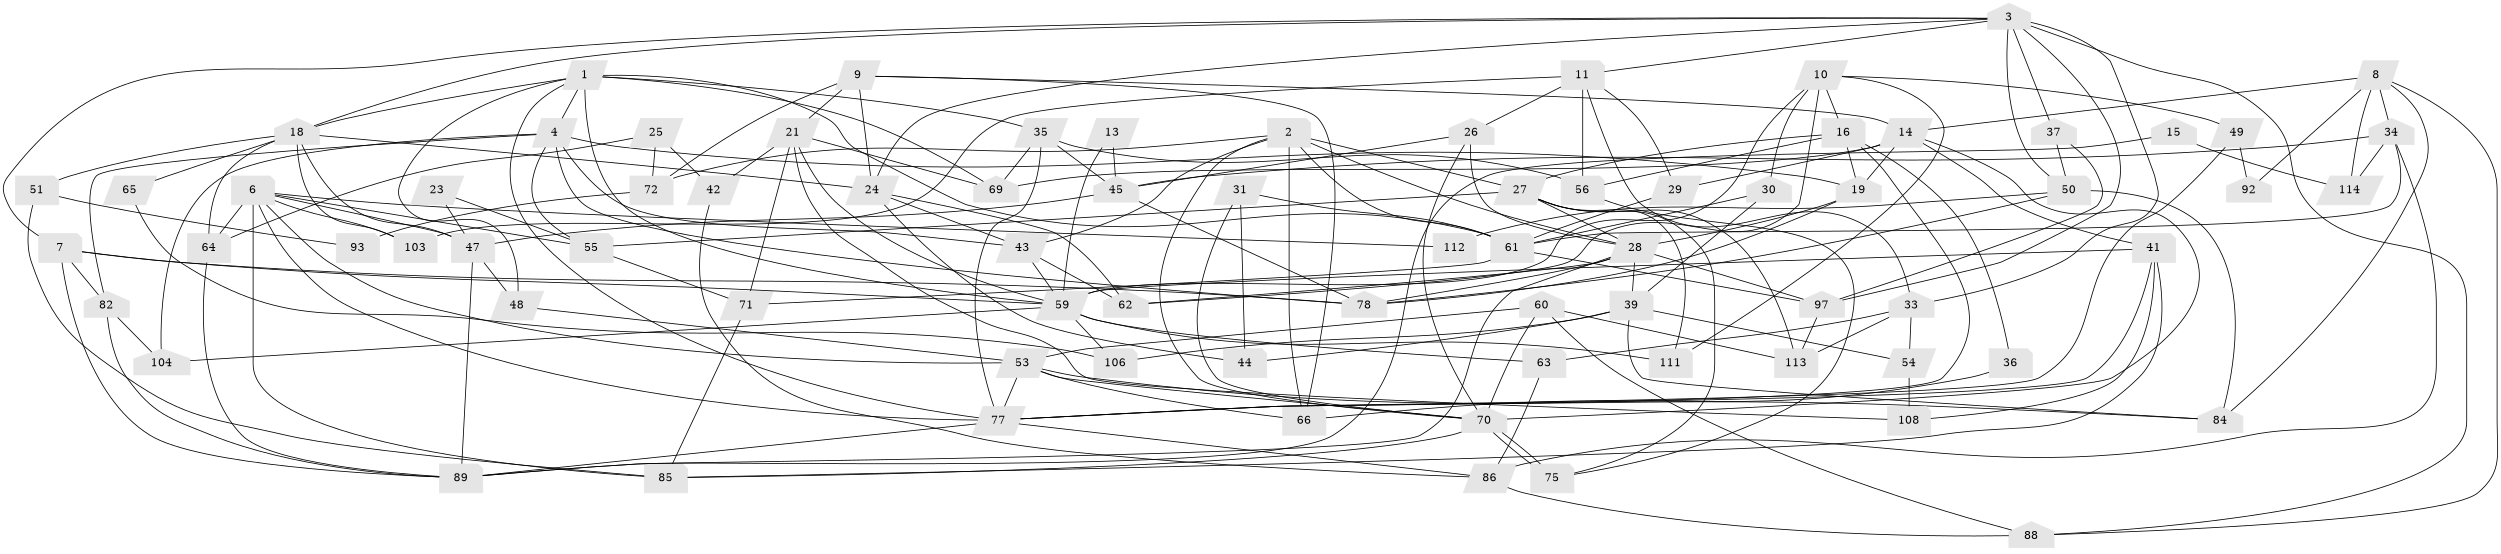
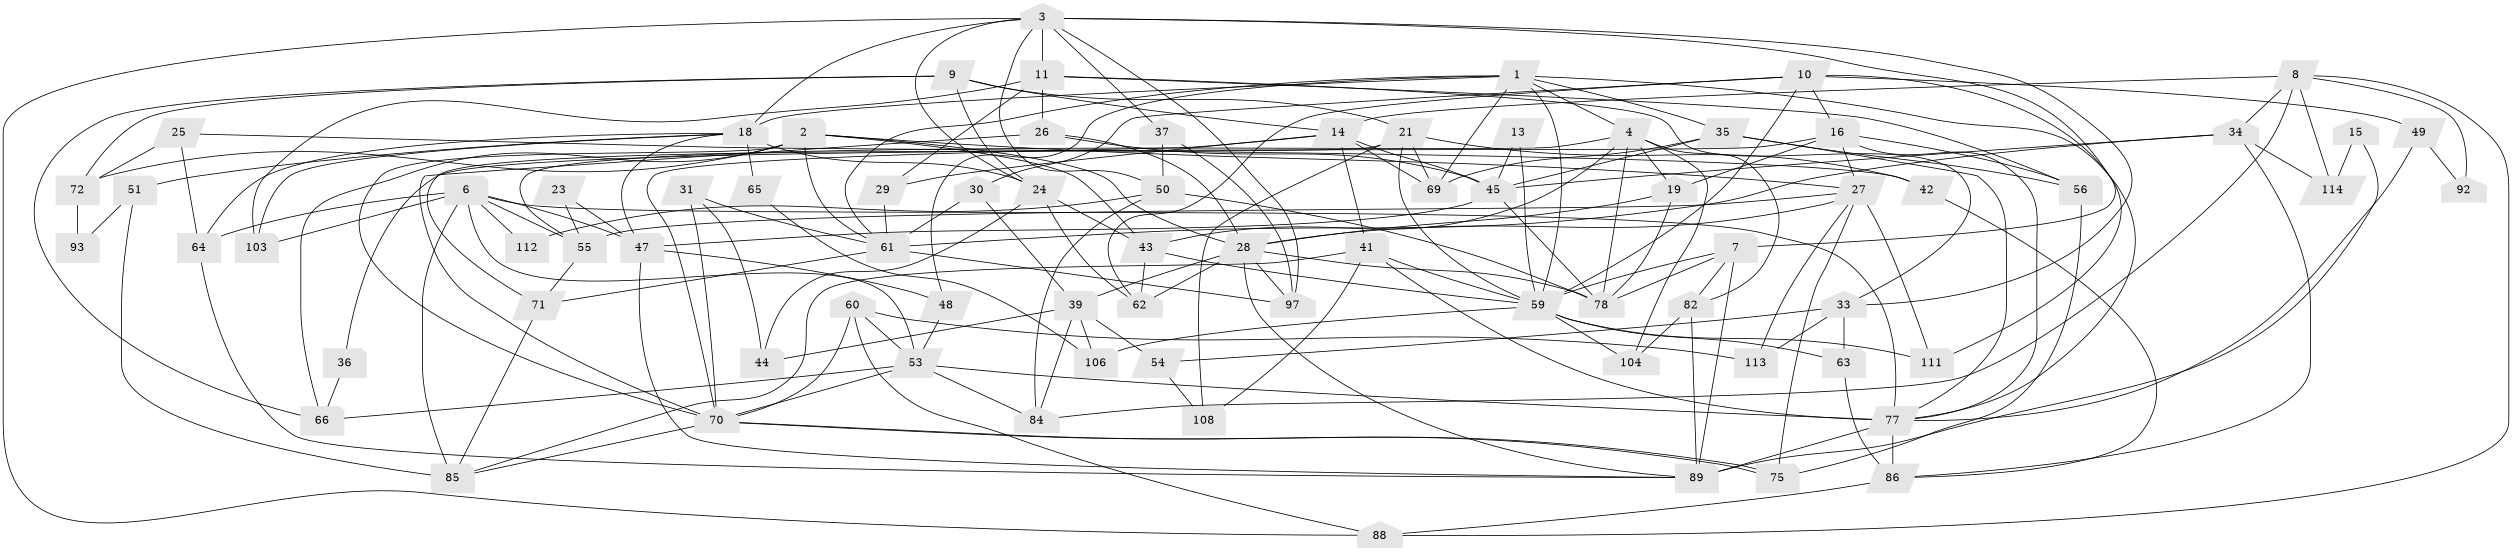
  graph {
    node [color=gray90 shape=note style=filled]
    1 [shape=parallelogram super="+52"]
    4 [shape=parallelogram super="+99"]
    18 [shape=house super="+68"]
    35 [shape=parallelogram super="+46"]
    48 [shape=parallelogram]
    59 [shape=parallelogram super="+100"]
    61 [super="+74"]
    69 [shape=house]
    77 [shape=parallelogram super="+110"]
    43 [shape=parallelogram super="+83"]
    19 [shape=house super="+81"]
    55
    78 [shape=house super="+95"]
    82 [shape=house]
    104 [shape=house]
    24 [shape=parallelogram super="+102"]
    47 [super="+96"]
    64 [super="+80"]
    103
    51
    65 [shape=parallelogram]
    56
    45 [shape=house super="+94"]
    53 [shape=parallelogram super="+76"]
    111
    63
    106
    97 [shape=house super="+98"]
    71 [shape=parallelogram]
    89 [super="+90"]
    86 [shape=parallelogram]
    2 [super="+12"]
    27 [shape=parallelogram super="+79"]
    28 [shape=parallelogram super="+32"]
    66
    70 [shape=house super="+73"]
    72
    75
    113
    62 [shape=house]
    39 [super="+101"]
    85 [super="+107"]
    93
    3 [shape=house super="+5"]
    7 [super="+58"]
    11 [super="+60"]
    33 [shape=house super="+57"]
    37 [shape=house]
    50 [super="+67"]
    88 [shape=house]
    26 [shape=house]
    29 [shape=parallelogram]
    44
    54 [shape=parallelogram]
    112
    84 [shape=house]
    6 [super="+91"]
    8 [shape=parallelogram super="+109"]
    14 [shape=parallelogram super="+17"]
    34 [shape=house]
    92 [shape=house]
    114 [shape=parallelogram]
    41 [super="+115"]
    9 [shape=parallelogram super="+87"]
    21 [shape=parallelogram super="+22"]
    42 [shape=parallelogram]
    108
    10 [shape=parallelogram super="+38"]
    16 [super="+105"]
    30 [shape=house]
    49 [shape=parallelogram]
    36
    13 [shape=parallelogram]
    15 [shape=house]
    23 [shape=parallelogram]
    25 [shape=parallelogram]
    31 [shape=parallelogram]
    n78 [label=60 shape=house]
    1 -- 4
    1 -- 18
    1 -- 35
    1 -- 48
    1 -- 59
    1 -- 61
    1 -- 69
    1 -- 77
    4 -- 43
    4 -- 19 [weight=2]
    4 -- 55
    4 -- 78
    4 -- 82
    4 -- 104
    18 -- 24
    18 -- 47
    18 -- 64
    18 -- 103
    18 -- 51
    18 -- 65 [weight=2]
    35 -- 69
    35 -- 77
    35 -- 56
    35 -- 45
    48 -- 53
    59 -- 104
    59 -- 111
    59 -- 63
    59 -- 106
    61 -- 97
    61 -- 71
    77 -- 89 [weight=2]
    77 -- 86
    43 -- 59
    43 -- 62
    19 -- 78
    19 -- 28
    55 -- 71
    82 -- 104
    82 -- 89
    24 -- 43
    24 -- 62
    24 -- 44
    47 -- 48
    47 -- 89
    64 -- 89
    51 -- 85
    51 -- 93
    65 -- 106
    56 -- 75
    45 -- 78
    45 -- 47
    53 -- 77
    53 -- 66
    53 -- 70
    53 -- 84
    63 -- 86
-   97 -- 113
    71 -- 85
    86 -- 88
    2 -- 61
    2 -- 43
    2 -- 27
    2 -- 28
    2 -- 66
    2 -- 70
    2 -- 72
    27 -- 55
    27 -- 111
    27 -- 28
    27 -- 75
    27 -- 113
    28 -- 78
    28 -- 97
    28 -- 89
    28 -- 62
    28 -- 39
    70 -- 75
    70 -- 75
    70 -- 85
    72 -- 93
    39 -- 106
    39 -- 44
    39 -- 54
    39 -- 84
    3 -- 18
    3 -- 24
    3 -- 97
    3 -- 7
    3 -- 11
    3 -- 33
    3 -- 37
    3 -- 50
    3 -- 88
    7 -- 59
    7 -- 78
    7 -- 82
    7 -- 89
    11 -- 103
    11 -- 56
    11 -- 33
    11 -- 26 [weight=2]
    11 -- 29
    33 -- 63
    33 -- 113
    33 -- 54
    37 -- 97
    37 -- 50
    50 -- 78
    50 -- 112
    50 -- 84
    26 -- 45
    26 -- 28
    26 -- 70
    29 -- 61
    54 -- 108
    6 -- 77
    6 -- 55
    6 -- 47
    6 -- 64
    6 -- 103
    6 -- 53
    6 -- 85
    6 -- 112
    8 -- 88
    8 -- 84
    8 -- 14
    8 -- 34
    8 -- 92
    8 -- 114
    14 -- 69
-   14 -- 19
+   14 -- 45
    14 -- 70
    14 -- 29
    14 -- 41
    34 -- 61
    34 -- 45
    34 -- 86
    34 -- 114
    41 -- 59
    41 -- 77
    41 -- 85
    41 -- 108
    9 -- 24
    9 -- 66
    9 -- 72
    9 -- 14
    9 -- 21
    21 -- 59
    21 -- 69
    21 -- 71
    21 -- 42
    21 -- 108
    42 -- 86
    10 -- 59
    10 -- 111
    10 -- 62
    10 -- 16
    10 -- 30
    10 -- 49
    16 -- 77
    16 -- 19
    16 -- 56
    16 -- 27
    16 -- 36
    30 -- 61
    30 -- 39
    49 -- 77
    49 -- 92
    36 -- 66
    13 -- 59
    13 -- 45
    15 -- 89
    15 -- 114
    23 -- 55
    23 -- 47
    25 -- 64
    25 -- 72
    25 -- 42
    31 -- 61
    31 -- 70
    31 -- 44
    n78 -- 53
    n78 -- 70
    n78 -- 113
    n78 -- 88
  }
